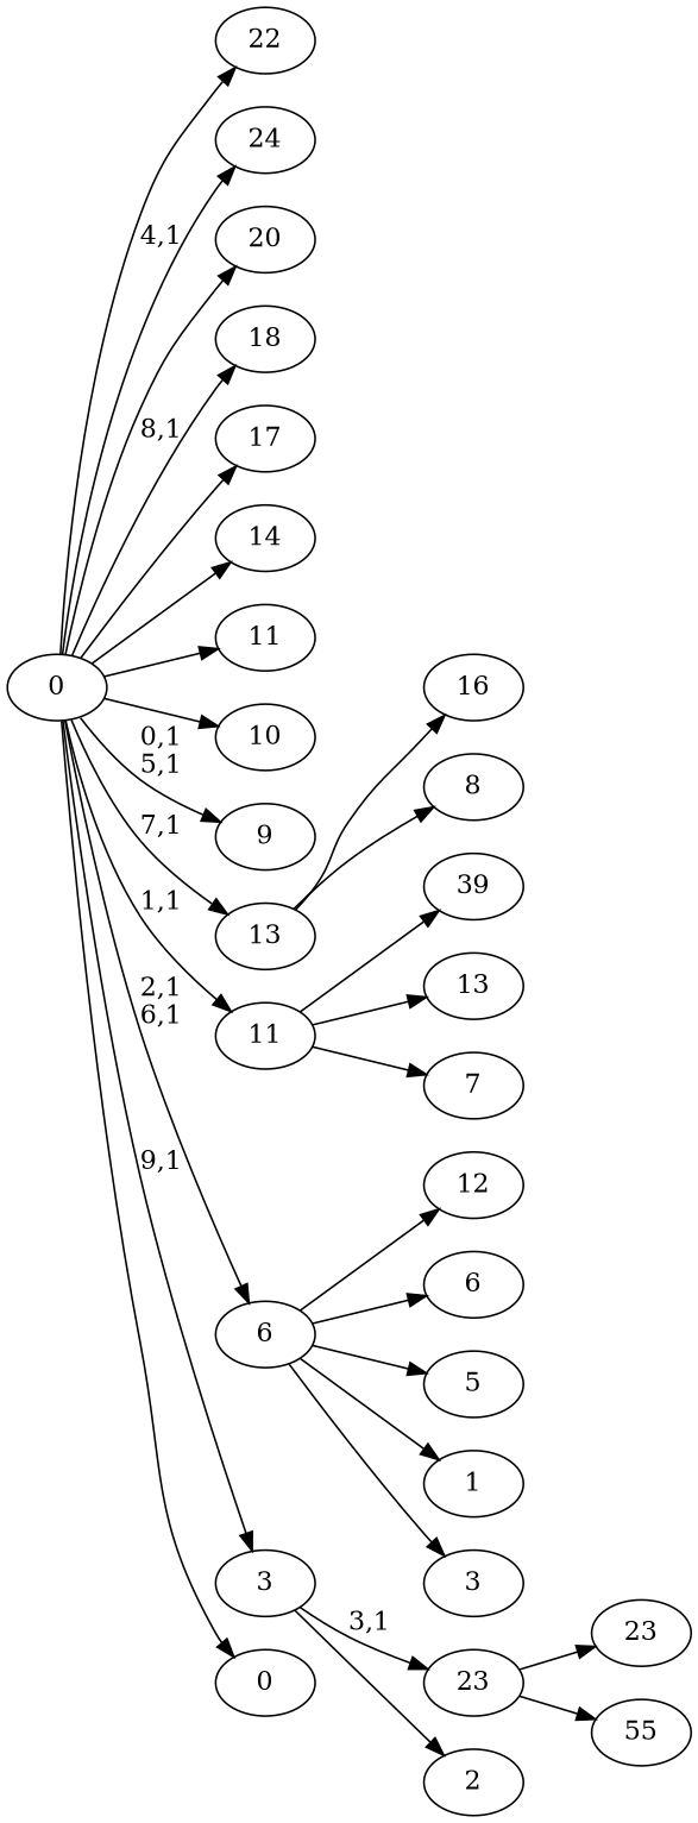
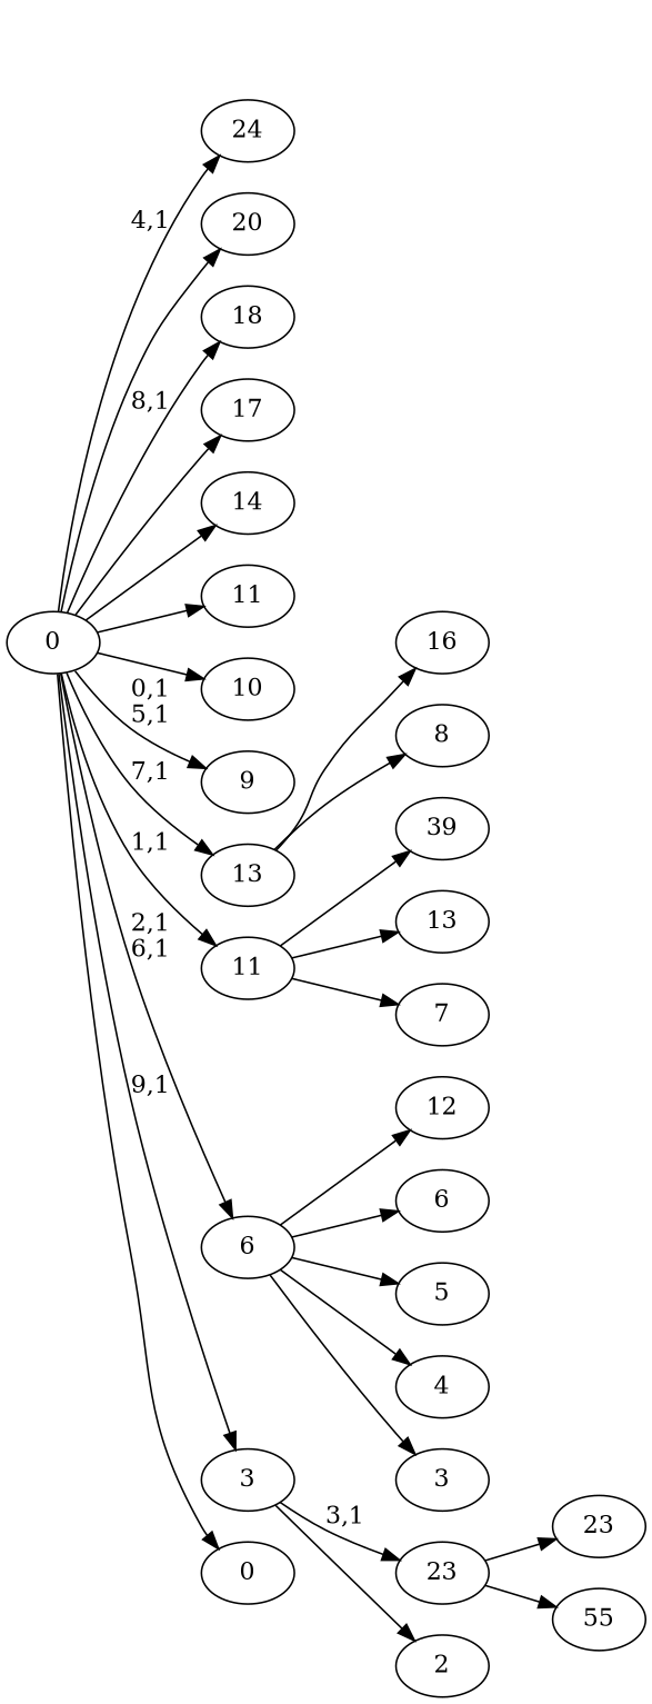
  digraph {
    rankdir=LR
    n1 [label=23]
-   n2 [label=22]
    n3 [label=24]
    n4 [label=20]
    n5 [label=39]
    n6 [label=18]
    n7 [label=17]
    n8 [label=16]
    n9 [label=55]
    23
    n11 [label=14]
    n12 [label=13]
    n13 [label=12]
    n14 [label=11]
    n15 [label=10]
    n16 [label=9]
    n17 [label=8]
    13
    n19 [label=7]
    11
    n21 [label=6]
    n22 [label=5]
-   n23 [label=1]
+   n23 [label=4]
    n24 [label=3]
    6
    n26 [label=2]
    3
    n28 [label=0]
    0
    23 -> n1
    23 -> n9
    13 -> n8
    13 -> n17
    11 -> n5
    11 -> n12
    11 -> n19
    6 -> n13
    6 -> n21
    6 -> n22
    6 -> n23
    6 -> n24
    3 -> 23 [label="3,1"]
    3 -> n26
-   0 -> n2
    0 -> n3 [label="4,1"]
    0 -> n4
    0 -> n6 [label="8,1"]
    0 -> n7
    0 -> n11
    0 -> n14
    0 -> n15
    0 -> n16 [label="0,1\n5,1"]
    0 -> 13 [label="7,1"]
    0 -> 11 [label="1,1"]
    0 -> 6 [label="2,1\n6,1"]
    0 -> 3 [label="9,1"]
    0 -> n28
  }
